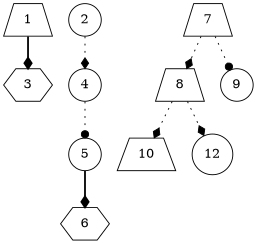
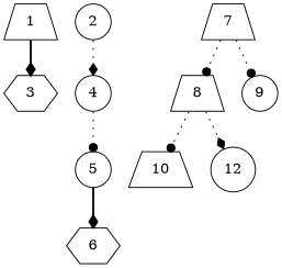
  digraph {
    node [alpha=0.11 shape=circle]
    edge [arrowhead=diamond style=dotted]
    1 [expect_size=816281784330988 shape=trapezium]
    3 [alpha=0.15 expect_size=392684941252493312 shape=hexagon]
    2 [alpha=0.19 expect_size=3499455618098397184]
    4 [expect_size=518692818345500]
    5 [expect_size=354471591761633]
    6 [alpha=0.18 expect_size=38783472951986640 shape=hexagon]
    7 [alpha=0.19 expect_size=2105547068167684096 shape=trapezium]
    8 [alpha=0.18 expect_size=3729108206610284544 shape=trapezium]
    9 [alpha=0.14 expect_size=2642304200041562112]
    10 [alpha=0.00 expect_size=4933345411445598 shape=trapezium]
    n11 [alpha=0.13 expect_size=17189388156641194 label=12]
    1 -> 3 [style=bold]
    2 -> 4
    4 -> 5 [arrowhead=dot]
    5 -> 6 [style=bold]
-   7 -> 8
+   7 -> 8 [arrowhead=dot]
    7 -> 9 [arrowhead=dot]
-   8 -> 10
+   8 -> 10 [arrowhead=dot]
    8 -> n11
  }
